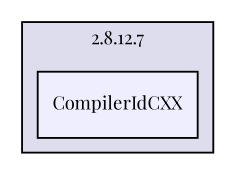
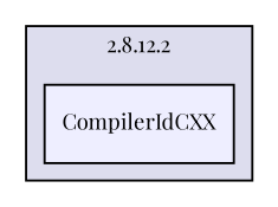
  digraph {
    compound=true
    fontname="Playfair Display"
    n1 [fillcolor="#eeeeff" fontname="Playfair Display" fontsize=10 label=CompilerIdCXX pencolor=black shape=box style=filled]
    subgraph cluster_1 {
      bgcolor="#ddddee"
      fontsize=10
-     label="2.8.12.7"
+     label="2.8.12.2"
      pencolor=black
      n1
    }
  }
